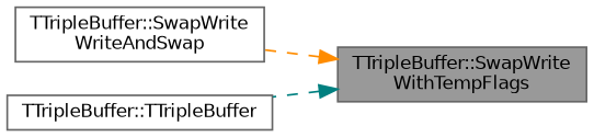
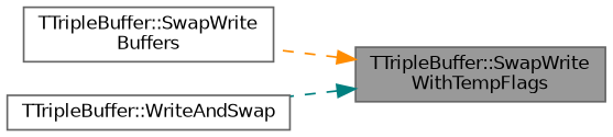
  digraph {
    rankdir=RL
    node [color=grey40 fillcolor=white fontname=Helvetica fontsize=10 shape=box style=filled]
    edge [dir=back fontname=Helvetica fontsize=10 labelfontname=Helvetica labelfontsize=10 style=dashed]
    n1 [color=gray40 fillcolor=grey60 fontcolor=black height=0.2 label="TTripleBuffer::SwapWrite\lWithTempFlags" width=0.4]
-   n2 [height=0.2 label="TTripleBuffer::SwapWrite\lWriteAndSwap" width=0.4]
-   n3 [height=0.2 label="TTripleBuffer::TTripleBuffer" width=0.4]
+   n2 [height=0.2 label="TTripleBuffer::SwapWrite\lBuffers" width=0.4]
+   n3 [height=0.2 label="TTripleBuffer::WriteAndSwap" width=0.4]
    n1 -> n2 [color=darkorange]
    n1 -> n3 [color=teal]
  }
